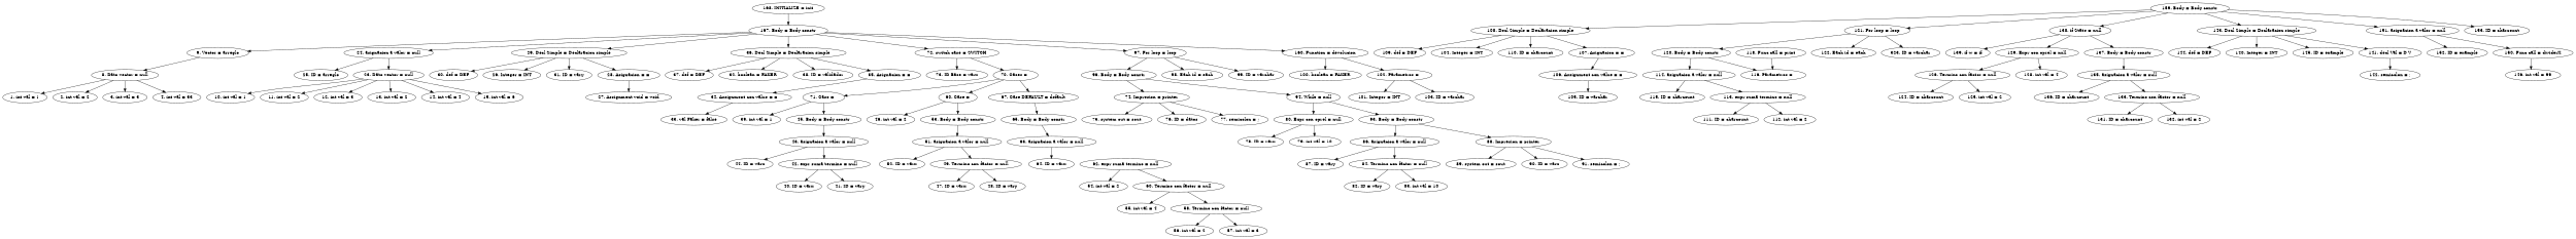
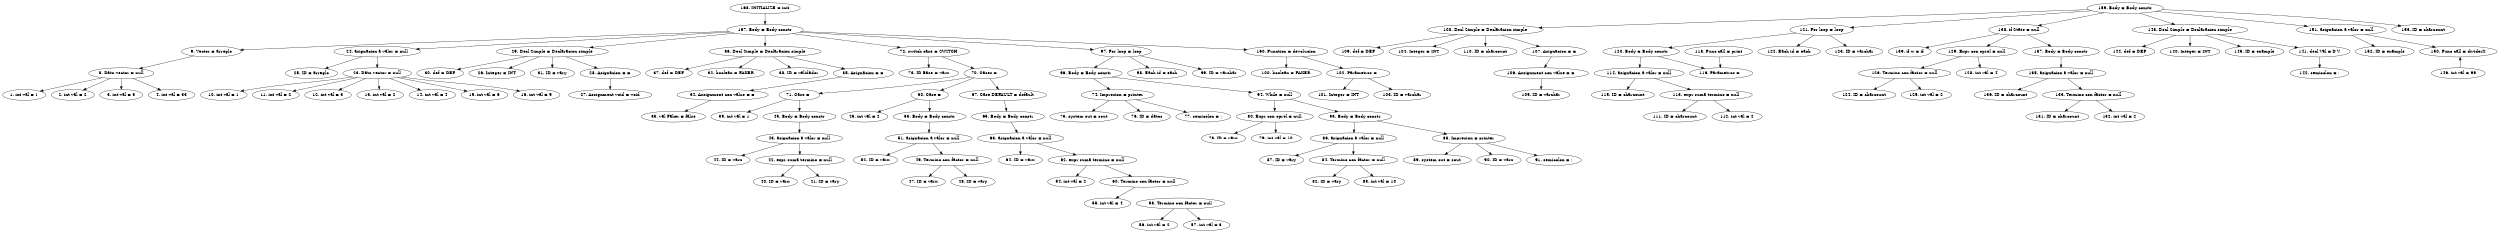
  digraph {
    "168. INITIALIZE = init"
    "167. Body = Body constr"
    "9. Vector = arreglo"
    "24. asignacion a valor = null"
    "29. Decl Simple = Declaracion simple"
    "36. Decl Simple = Declaracion simple"
    "72. switch case = SWITCH"
    "97. For loop = loop"
    "160. Function = devolucion"
    "8. Dato vector = null"
    "25. ID = arreglo"
    "23. Dato vector = null"
    "30. def = DEF"
    "26. Integer = INT"
    "31. ID = vary"
    "28. Asignacion = ="
    "37. def = DEF"
    "32. boolean = FAKER"
    "38. ID = validador"
    "35. Asignacion = ="
    "73. ID Base = varx"
    "70. Cases =  "
    "96. Body = Body constr"
    "98. Each id = each"
    "99. ID = varchar"
    "100. boolean = FAKER"
    "102. Parametros =  "
    "1. int val = 1"
    "2. int val = 2"
    "3. int val = 3"
    "4. int val = 33"
    "10. int val = 1"
    "11. int val = 2"
    "12. int val = 3"
    "13. int val = 2"
    "14. int val = 4"
    "15. int val = 6"
+   "16. int val = 9"
    "27. Assignment void = void"
    "34. Assignment con value = ="
    "33. val Faker = false"
    "71. Case =  "
    n43 [label="60. Case ="]
    "67. Case DEFAULT = default"
    "39. int val = 1"
    "45. Body = Body constr"
    "46. int val = 2"
    "53. Body = Body constr"
    "65. Body = Body constr"
    "43. asignacion a valor = null"
    "44. ID = varx"
    "42. expr suma termino = null"
    "40. ID = varx"
    "41. ID = vary"
    "51. asignacion a valor = null"
    "52. ID = varx"
    "49. Termino con factor = null"
    "47. ID = varx"
    "48. ID = vary"
    "63. asignacion a valor = null"
    "64. ID = varx"
    "62. expr suma termino = null"
    "54. int val = 2"
    "60. Termino con factor = null"
    "55. int val = 4"
    "58. Termino con factor = null"
    "56. int val = 2"
    "57. int val = 3"
    "74. Impresion = printer"
    "94. While = null"
    "75. system out = sout"
    "76. ID = datos"
    "77. semicolon = ;"
    "80. Expr con oprel = null"
    "93. Body = Body constr"
    "78. ID = varx"
    "79. int val = 10"
    "86. asignacion a valor = null"
    "88. Impresion = printer"
    "87. ID = vary"
    "84. Termino con factor = null"
    "89. system out = sout"
    "90. ID = varx"
    "91. semicolon = ;"
    "82. ID = vary"
    "83. int val = 10"
    "101. Integer = INT"
    "103. ID = varchar"
    "159. Body = Body constr"
    "108. Decl Simple = Declaracion simple"
    "121. For loop = loop"
    "138. if State = null"
    "143. Decl Simple = Declaracion simple"
    "151. asignacion a valor = null"
    "153. ID = charcount"
    "109. def = DEF"
    "104. Integer = INT"
    "110. ID = charcount"
    "107. Asignacion = ="
    "120. Body = Body constr"
    "122. Each id = each"
-   "123. ID = varchar" [label="323. ID = varchar"]
+   "123. ID = varchar"
    "139. if w = if"
    "129. Expr con oprel = null"
    "137. Body = Body constr"
    "144. def = DEF"
    "140. Integer = INT"
    "145. ID = example"
    "141. decl Val = D V"
    "152. ID = example"
    "150. Func call = dividerX"
    "106. Assignment con value = ="
    "105. ID = varchar"
    "114. asignacion a valor = null"
    "116. Parametros =  "
    "115. ID = charcount"
    "113. expr suma termino = null"
    "118. Func call = print"
    "111. ID = charcount"
    "112. int val = 2"
    "126. Termino con factor = null"
    "128. int val = 4"
    "135. asignacion a valor = null"
    "124. ID = charcount"
    "125. int val = 2"
    "136. ID = charcount"
    "133. Termino con factor = null"
    "131. ID = charcount"
    "132. int val = 2"
    "142. semicolon = ;"
    "146. int val = 99"
    "168. INITIALIZE = init" -> "167. Body = Body constr"
    "167. Body = Body constr" -> "9. Vector = arreglo"
    "167. Body = Body constr" -> "24. asignacion a valor = null"
    "167. Body = Body constr" -> "29. Decl Simple = Declaracion simple"
    "167. Body = Body constr" -> "36. Decl Simple = Declaracion simple"
    "167. Body = Body constr" -> "72. switch case = SWITCH"
    "167. Body = Body constr" -> "97. For loop = loop"
    "167. Body = Body constr" -> "160. Function = devolucion"
    "9. Vector = arreglo" -> "8. Dato vector = null"
    "24. asignacion a valor = null" -> "25. ID = arreglo"
    "24. asignacion a valor = null" -> "23. Dato vector = null"
    "29. Decl Simple = Declaracion simple" -> "30. def = DEF"
    "29. Decl Simple = Declaracion simple" -> "26. Integer = INT"
    "29. Decl Simple = Declaracion simple" -> "31. ID = vary"
    "29. Decl Simple = Declaracion simple" -> "28. Asignacion = ="
    "36. Decl Simple = Declaracion simple" -> "37. def = DEF"
    "36. Decl Simple = Declaracion simple" -> "32. boolean = FAKER"
    "36. Decl Simple = Declaracion simple" -> "38. ID = validador"
    "36. Decl Simple = Declaracion simple" -> "35. Asignacion = ="
    "72. switch case = SWITCH" -> "73. ID Base = varx"
    "72. switch case = SWITCH" -> "70. Cases =  "
    "97. For loop = loop" -> "96. Body = Body constr"
    "97. For loop = loop" -> "98. Each id = each"
    "97. For loop = loop" -> "99. ID = varchar"
    "160. Function = devolucion" -> "100. boolean = FAKER"
    "160. Function = devolucion" -> "102. Parametros =  "
    "8. Dato vector = null" -> "1. int val = 1"
    "8. Dato vector = null" -> "2. int val = 2"
    "8. Dato vector = null" -> "3. int val = 3"
    "8. Dato vector = null" -> "4. int val = 33"
    "23. Dato vector = null" -> "10. int val = 1"
    "23. Dato vector = null" -> "11. int val = 2"
    "23. Dato vector = null" -> "12. int val = 3"
    "23. Dato vector = null" -> "13. int val = 2"
    "23. Dato vector = null" -> "14. int val = 4"
    "23. Dato vector = null" -> "15. int val = 6"
+   "23. Dato vector = null" -> "16. int val = 9"
    "28. Asignacion = =" -> "27. Assignment void = void"
    "35. Asignacion = =" -> "34. Assignment con value = ="
    "70. Cases =  " -> "71. Case =  "
    "70. Cases =  " -> n43
    "70. Cases =  " -> "67. Case DEFAULT = default"
    "96. Body = Body constr" -> "74. Impresion = printer"
    "96. Body = Body constr" -> "94. While = null"
    "102. Parametros =  " -> "101. Integer = INT"
    "102. Parametros =  " -> "103. ID = varchar"
    "34. Assignment con value = =" -> "33. val Faker = false"
    "71. Case =  " -> "39. int val = 1"
    "71. Case =  " -> "45. Body = Body constr"
    n43 -> "46. int val = 2"
    n43 -> "53. Body = Body constr"
    "67. Case DEFAULT = default" -> "65. Body = Body constr"
    "45. Body = Body constr" -> "43. asignacion a valor = null"
    "53. Body = Body constr" -> "51. asignacion a valor = null"
    "65. Body = Body constr" -> "63. asignacion a valor = null"
    "43. asignacion a valor = null" -> "44. ID = varx"
    "43. asignacion a valor = null" -> "42. expr suma termino = null"
    "42. expr suma termino = null" -> "40. ID = varx"
    "42. expr suma termino = null" -> "41. ID = vary"
    "51. asignacion a valor = null" -> "52. ID = varx"
    "51. asignacion a valor = null" -> "49. Termino con factor = null"
    "49. Termino con factor = null" -> "47. ID = varx"
    "49. Termino con factor = null" -> "48. ID = vary"
    "63. asignacion a valor = null" -> "64. ID = varx"
+   "63. asignacion a valor = null" -> "62. expr suma termino = null"
    "62. expr suma termino = null" -> "54. int val = 2"
    "62. expr suma termino = null" -> "60. Termino con factor = null"
    "60. Termino con factor = null" -> "55. int val = 4"
-   "60. Termino con factor = null" -> "58. Termino con factor = null"
    "58. Termino con factor = null" -> "56. int val = 2"
    "58. Termino con factor = null" -> "57. int val = 3"
    "74. Impresion = printer" -> "75. system out = sout"
    "74. Impresion = printer" -> "76. ID = datos"
    "74. Impresion = printer" -> "77. semicolon = ;"
    "94. While = null" -> "80. Expr con oprel = null"
    "94. While = null" -> "93. Body = Body constr"
    "80. Expr con oprel = null" -> "78. ID = varx"
    "80. Expr con oprel = null" -> "79. int val = 10"
    "93. Body = Body constr" -> "86. asignacion a valor = null"
    "93. Body = Body constr" -> "88. Impresion = printer"
    "86. asignacion a valor = null" -> "87. ID = vary"
    "86. asignacion a valor = null" -> "84. Termino con factor = null"
    "88. Impresion = printer" -> "89. system out = sout"
    "88. Impresion = printer" -> "90. ID = varx"
    "88. Impresion = printer" -> "91. semicolon = ;"
    "84. Termino con factor = null" -> "82. ID = vary"
    "84. Termino con factor = null" -> "83. int val = 10"
    "159. Body = Body constr" -> "108. Decl Simple = Declaracion simple"
    "159. Body = Body constr" -> "121. For loop = loop"
    "159. Body = Body constr" -> "138. if State = null"
    "159. Body = Body constr" -> "143. Decl Simple = Declaracion simple"
    "159. Body = Body constr" -> "151. asignacion a valor = null"
    "159. Body = Body constr" -> "153. ID = charcount"
    "108. Decl Simple = Declaracion simple" -> "109. def = DEF"
    "108. Decl Simple = Declaracion simple" -> "104. Integer = INT"
    "108. Decl Simple = Declaracion simple" -> "110. ID = charcount"
    "108. Decl Simple = Declaracion simple" -> "107. Asignacion = ="
    "121. For loop = loop" -> "120. Body = Body constr"
    "121. For loop = loop" -> "122. Each id = each"
    "121. For loop = loop" -> "123. ID = varchar"
    "138. if State = null" -> "139. if w = if"
    "138. if State = null" -> "129. Expr con oprel = null"
    "138. if State = null" -> "137. Body = Body constr"
    "143. Decl Simple = Declaracion simple" -> "144. def = DEF"
    "143. Decl Simple = Declaracion simple" -> "140. Integer = INT"
    "143. Decl Simple = Declaracion simple" -> "145. ID = example"
    "143. Decl Simple = Declaracion simple" -> "141. decl Val = D V"
    "151. asignacion a valor = null" -> "152. ID = example"
    "151. asignacion a valor = null" -> "150. Func call = dividerX"
    "107. Asignacion = =" -> "106. Assignment con value = ="
    "120. Body = Body constr" -> "114. asignacion a valor = null"
    "120. Body = Body constr" -> "116. Parametros =  "
    "129. Expr con oprel = null" -> "126. Termino con factor = null"
    "129. Expr con oprel = null" -> "128. int val = 4"
    "137. Body = Body constr" -> "135. asignacion a valor = null"
    "141. decl Val = D V" -> "142. semicolon = ;"
-   "150. Func call = dividerX" -> "146. int val = 99"
+   "146. int val = 99" -> "150. Func call = dividerX"
    "106. Assignment con value = =" -> "105. ID = varchar"
    "114. asignacion a valor = null" -> "115. ID = charcount"
    "114. asignacion a valor = null" -> "113. expr suma termino = null"
    "113. expr suma termino = null" -> "111. ID = charcount"
    "113. expr suma termino = null" -> "112. int val = 2"
    "118. Func call = print" -> "116. Parametros =  "
    "126. Termino con factor = null" -> "124. ID = charcount"
    "126. Termino con factor = null" -> "125. int val = 2"
    "135. asignacion a valor = null" -> "136. ID = charcount"
    "135. asignacion a valor = null" -> "133. Termino con factor = null"
    "133. Termino con factor = null" -> "131. ID = charcount"
    "133. Termino con factor = null" -> "132. int val = 2"
  }
